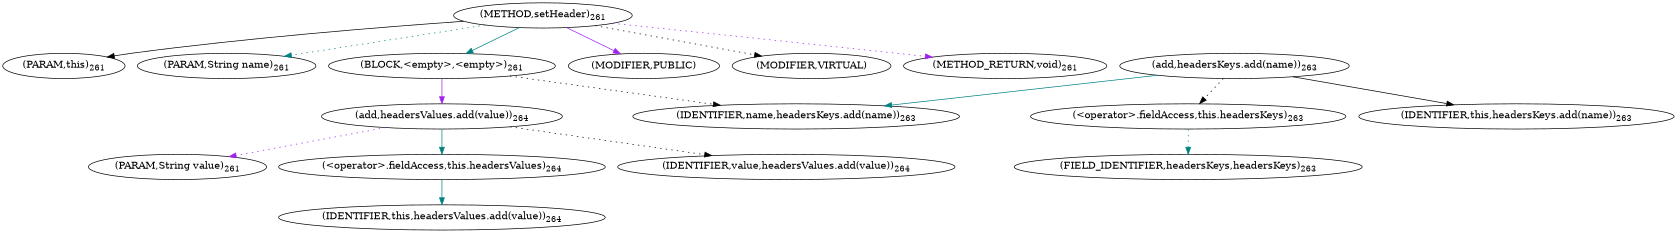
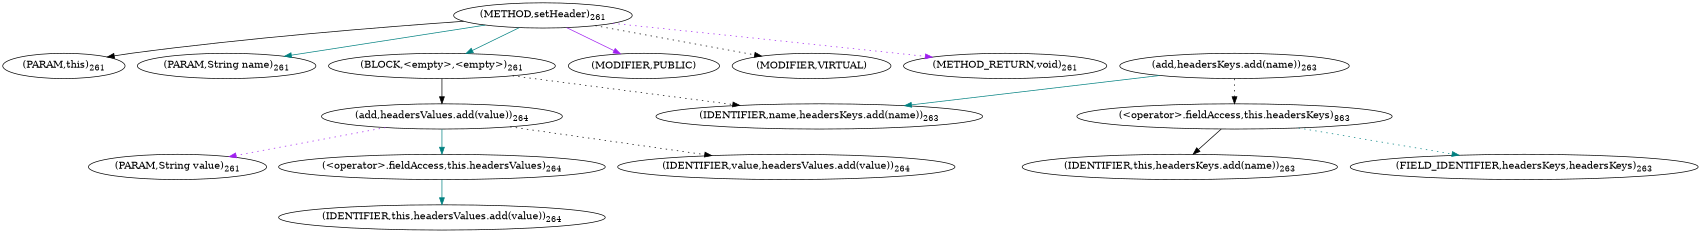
  digraph {
    fontname="DejaVu Serif"
    node [fontname="DejaVu Serif"]
    edge [color=black fontname="DejaVu Serif" style=solid]
    n1 [label=<(METHOD,setHeader)<SUB>261</SUB>>]
    n2 [label=<(PARAM,this)<SUB>261</SUB>>]
    n3 [label=<(PARAM,String name)<SUB>261</SUB>>]
    n4 [label=<(BLOCK,&lt;empty&gt;,&lt;empty&gt;)<SUB>261</SUB>>]
    n5 [label=<(MODIFIER,PUBLIC)>]
    n6 [label=<(MODIFIER,VIRTUAL)>]
    n7 [label=<(METHOD_RETURN,void)<SUB>261</SUB>>]
    n8 [label=<(PARAM,String value)<SUB>261</SUB>>]
    n9 [label=<(add,headersValues.add(value))<SUB>264</SUB>>]
    n10 [label=<(IDENTIFIER,name,headersKeys.add(name))<SUB>263</SUB>>]
    n11 [label=<(add,headersKeys.add(name))<SUB>263</SUB>>]
-   n12 [label=<(&lt;operator&gt;.fieldAccess,this.headersKeys)<SUB>263</SUB>>]
+   n12 [label=<(&lt;operator&gt;.fieldAccess,this.headersKeys)<SUB>863</SUB>>]
    n13 [label=<(&lt;operator&gt;.fieldAccess,this.headersValues)<SUB>264</SUB>>]
    n14 [label=<(IDENTIFIER,value,headersValues.add(value))<SUB>264</SUB>>]
    n15 [label=<(IDENTIFIER,this,headersKeys.add(name))<SUB>263</SUB>>]
    n16 [label=<(FIELD_IDENTIFIER,headersKeys,headersKeys)<SUB>263</SUB>>]
    n17 [label=<(IDENTIFIER,this,headersValues.add(value))<SUB>264</SUB>>]
    n1 -> n2
-   n1 -> n3 [color=teal style=dotted]
+   n1 -> n3 [color=teal]
    n1 -> n4 [color=teal]
    n1 -> n5 [color=purple]
    n1 -> n6 [style=dotted]
    n1 -> n7 [color=purple style=dotted]
-   n4 -> n9 [color=purple]
+   n4 -> n9
    n4 -> n10 [style=dotted]
    n9 -> n8 [color=purple style=dotted]
    n9 -> n13 [color=teal]
    n9 -> n14 [style=dotted]
    n11 -> n10 [color=teal]
    n11 -> n12 [style=dotted]
-   n11 -> n15
+   n12 -> n15
    n12 -> n16 [color=teal style=dotted]
    n13 -> n17 [color=teal]
  }
